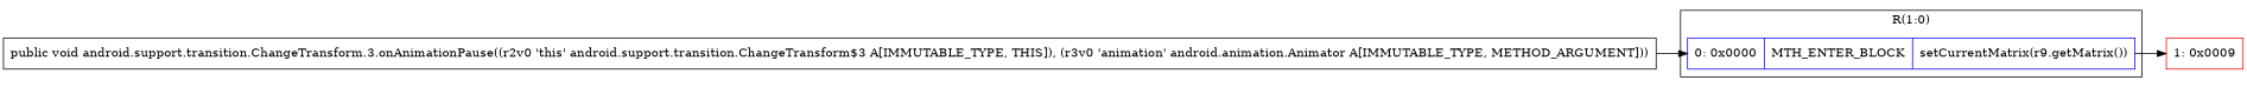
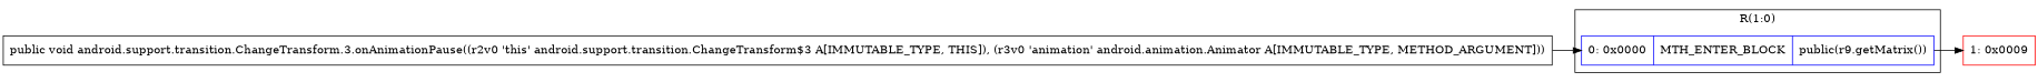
  digraph {
    rankdir=LR
    node [shape=record]
-   n1 [color=blue label="{0\:\ 0x0000|MTH_ENTER_BLOCK\l|setCurrentMatrix(r9.getMatrix())\l}"]
+   n1 [color=blue label="{0\:\ 0x0000|MTH_ENTER_BLOCK\l|public(r9.getMatrix())\l}"]
    n2 [color=red label="{1\:\ 0x0009}"]
    n3 [label="{public void android.support.transition.ChangeTransform.3.onAnimationPause((r2v0 'this' android.support.transition.ChangeTransform$3 A[IMMUTABLE_TYPE, THIS]), (r3v0 'animation' android.animation.Animator A[IMMUTABLE_TYPE, METHOD_ARGUMENT])) }"]
    subgraph cluster_1 {
      label="R(1:0)"
      n1
    }
    n1 -> n2
    n3 -> n1
  }
